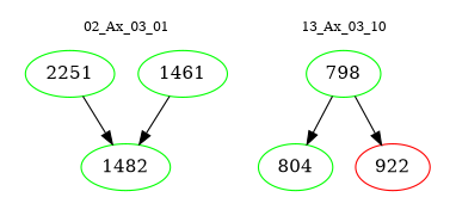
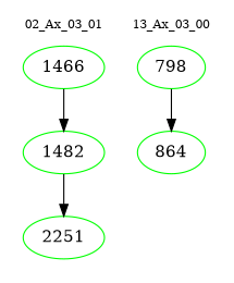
  digraph {
    node [color=green]
    edge [color=black]
    n1 [label=1482]
-   n2 [label=1461]
+   n2 [label=1466]
    n3 [label=2251]
    n4 [label=798]
-   n5 [label=804]
-   n6 [color=red label=922]
+   n5 [label=864]
    subgraph cluster_1 {
      color=white
      fontsize=10
      label="02_Ax_03_01"
      n1
      n2
      n3
    }
    subgraph cluster_2 {
      color=white
      fontsize=10
-     label="13_Ax_03_10"
+     label="13_Ax_03_00"
      n4
      n5
-     n6
    }
-   n3 -> n1
+   n1 -> n3
    n2 -> n1
    n4 -> n5
-   n4 -> n6
  }
